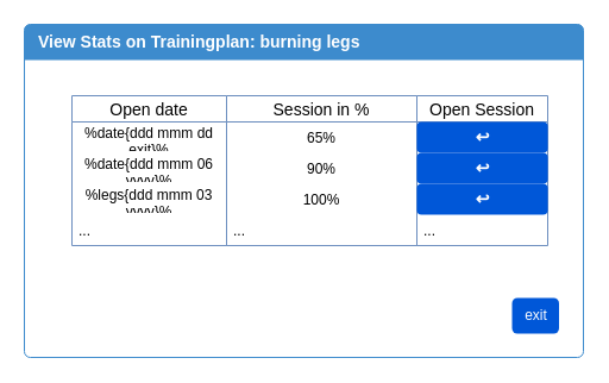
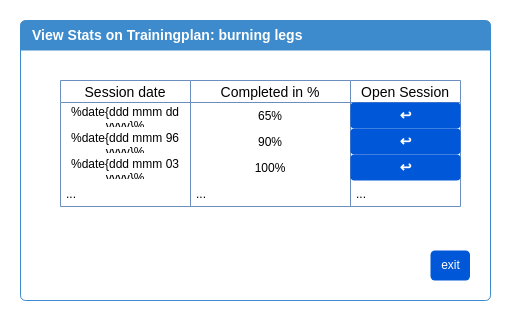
  <mxCell id="0" />
  <mxCell id="1" parent="0" />
  <mxCell id="2" value="" style="html=1;shadow=0;dashed=0;shape=mxgraph.bootstrap.rrect;align=center;rSize=5;strokeColor=#3D8BCD;fillColor=#ffffff;fontColor=#f0f0f0;spacingTop=30;whiteSpace=wrap;" vertex="1" parent="1"><mxGeometry x="20" y="20" width="470" height="280" as="geometry" /></mxCell>
  <mxCell id="3" value="View Stats on Trainingplan: burning legs" style="html=1;shadow=0;dashed=0;shape=mxgraph.bootstrap.topButton;rSize=5;strokeColor=none;fillColor=#3D8BCD;fontColor=#ffffff;fontSize=14;fontStyle=1;align=left;spacingLeft=10;whiteSpace=wrap;resizeWidth=1;" vertex="1" parent="2"><mxGeometry width="470.0" height="30" relative="1" as="geometry" /></mxCell>
  <mxCell id="4" value="exit" style="rounded=1;fillColor=#0057d8;strokeColor=none;html=1;fontColor=#ffffff;align=center;verticalAlign=middle;fontStyle=0;fontSize=12;" vertex="1" parent="2"><mxGeometry x="410" y="230" width="39.5" height="30" as="geometry" /></mxCell>
- <mxCell id="5" value="Open date" style="swimlane;fontStyle=0;childLayout=stackLayout;horizontal=1;startSize=22;horizontalStack=0;resizeParent=1;resizeParentMax=0;resizeLast=0;collapsible=1;marginBottom=0;align=center;fontSize=14;strokeColor=#6C8EBF;" vertex="1" parent="1"><mxGeometry x="60" y="80" width="130" height="126" as="geometry" /></mxCell>
- <mxCell id="6" value="%date{ddd mmm dd exit}%" style="text;html=1;strokeColor=none;fillColor=none;align=center;verticalAlign=middle;whiteSpace=wrap;overflow=hidden;" vertex="1" parent="5"><mxGeometry y="22" width="130" height="26" as="geometry" /></mxCell>
- <mxCell id="7" value="&lt;div&gt;%date{ddd mmm 06 yyyy}%&lt;/div&gt;" style="text;html=1;strokeColor=none;fillColor=none;align=center;verticalAlign=middle;whiteSpace=wrap;overflow=hidden;" vertex="1" parent="5"><mxGeometry y="48" width="130" height="26" as="geometry" /></mxCell>
- <mxCell id="8" value="%legs{ddd mmm 03 yyyy}%" style="text;html=1;strokeColor=none;fillColor=none;align=center;verticalAlign=middle;whiteSpace=wrap;overflow=hidden;" vertex="1" parent="5"><mxGeometry y="74" width="130" height="26" as="geometry" /></mxCell>
+ <mxCell id="5" value="Session date" style="swimlane;fontStyle=0;childLayout=stackLayout;horizontal=1;startSize=22;horizontalStack=0;resizeParent=1;resizeParentMax=0;resizeLast=0;collapsible=1;marginBottom=0;align=center;fontSize=14;strokeColor=#6C8EBF;" vertex="1" parent="1"><mxGeometry x="60" y="80" width="130" height="126" as="geometry" /></mxCell>
+ <mxCell id="6" value="%date{ddd mmm dd yyyy}%" style="text;html=1;strokeColor=none;fillColor=none;align=center;verticalAlign=middle;whiteSpace=wrap;overflow=hidden;" vertex="1" parent="5"><mxGeometry y="22" width="130" height="26" as="geometry" /></mxCell>
+ <mxCell id="7" value="&lt;div&gt;%date{ddd mmm 96 yyyy}%&lt;/div&gt;" style="text;html=1;strokeColor=none;fillColor=none;align=center;verticalAlign=middle;whiteSpace=wrap;overflow=hidden;" vertex="1" parent="5"><mxGeometry y="48" width="130" height="26" as="geometry" /></mxCell>
+ <mxCell id="8" value="%date{ddd mmm 03 yyyy}%" style="text;html=1;strokeColor=none;fillColor=none;align=center;verticalAlign=middle;whiteSpace=wrap;overflow=hidden;" vertex="1" parent="5"><mxGeometry y="74" width="130" height="26" as="geometry" /></mxCell>
  <mxCell id="9" value="..." style="text;strokeColor=none;fillColor=none;spacingLeft=4;spacingRight=4;overflow=hidden;rotatable=0;points=[[0,0.5],[1,0.5]];portConstraint=eastwest;fontSize=12;" vertex="1" parent="5"><mxGeometry y="100" width="130" height="26" as="geometry" /></mxCell>
- <mxCell id="10" value="Session in %" style="swimlane;fontStyle=0;childLayout=stackLayout;horizontal=1;startSize=22;horizontalStack=0;resizeParent=1;resizeParentMax=0;resizeLast=0;collapsible=1;marginBottom=0;align=center;fontSize=14;strokeColor=#6C8EBF;" vertex="1" parent="1"><mxGeometry x="190" y="80" width="160" height="126" as="geometry" /></mxCell>
+ <mxCell id="10" value="Completed in %" style="swimlane;fontStyle=0;childLayout=stackLayout;horizontal=1;startSize=22;horizontalStack=0;resizeParent=1;resizeParentMax=0;resizeLast=0;collapsible=1;marginBottom=0;align=center;fontSize=14;strokeColor=#6C8EBF;" vertex="1" parent="1"><mxGeometry x="190" y="80" width="160" height="126" as="geometry" /></mxCell>
  <mxCell id="11" value="65%" style="text;strokeColor=none;fillColor=none;spacingLeft=4;spacingRight=4;overflow=hidden;rotatable=0;points=[[0,0.5],[1,0.5]];portConstraint=eastwest;fontSize=12;align=center;" vertex="1" parent="10"><mxGeometry y="22" width="160" height="26" as="geometry" /></mxCell>
  <mxCell id="12" value="90%" style="text;strokeColor=none;fillColor=none;spacingLeft=4;spacingRight=4;overflow=hidden;rotatable=0;points=[[0,0.5],[1,0.5]];portConstraint=eastwest;fontSize=12;align=center;" vertex="1" parent="10"><mxGeometry y="48" width="160" height="26" as="geometry" /></mxCell>
  <mxCell id="13" value="100%" style="text;strokeColor=none;fillColor=none;spacingLeft=4;spacingRight=4;overflow=hidden;rotatable=0;points=[[0,0.5],[1,0.5]];portConstraint=eastwest;fontSize=12;align=center;" vertex="1" parent="10"><mxGeometry y="74" width="160" height="26" as="geometry" /></mxCell>
  <mxCell id="14" value="..." style="text;strokeColor=none;fillColor=none;spacingLeft=4;spacingRight=4;overflow=hidden;rotatable=0;points=[[0,0.5],[1,0.5]];portConstraint=eastwest;fontSize=12;" vertex="1" parent="10"><mxGeometry y="100" width="160" height="26" as="geometry" /></mxCell>
  <mxCell id="15" value="Open Session" style="swimlane;fontStyle=0;childLayout=stackLayout;horizontal=1;startSize=22;horizontalStack=0;resizeParent=1;resizeParentMax=0;resizeLast=0;collapsible=1;marginBottom=0;align=center;fontSize=14;strokeColor=#6C8EBF;" vertex="1" parent="1"><mxGeometry x="350" y="80" width="110" height="126" as="geometry" /></mxCell>
  <mxCell id="16" value="&lt;h3&gt;↩&lt;/h3&gt;" style="rounded=1;fillColor=#0057D8;strokeColor=none;html=1;fontColor=#ffffff;align=center;verticalAlign=middle;fontStyle=0;fontSize=12" vertex="1" parent="15"><mxGeometry y="22" width="110" height="26" as="geometry" /></mxCell>
  <mxCell id="17" value="&lt;h3&gt;↩&lt;/h3&gt;" style="rounded=1;fillColor=#0057D8;strokeColor=none;html=1;fontColor=#ffffff;align=center;verticalAlign=middle;fontStyle=0;fontSize=12" vertex="1" parent="15"><mxGeometry y="48" width="110" height="26" as="geometry" /></mxCell>
  <mxCell id="18" value="&lt;h3&gt;↩&lt;/h3&gt;" style="rounded=1;fillColor=#0057D8;strokeColor=none;html=1;fontColor=#ffffff;align=center;verticalAlign=middle;fontStyle=0;fontSize=12" vertex="1" parent="15"><mxGeometry y="74" width="110" height="26" as="geometry" /></mxCell>
  <mxCell id="19" value="..." style="text;strokeColor=none;fillColor=none;spacingLeft=4;spacingRight=4;overflow=hidden;rotatable=0;points=[[0,0.5],[1,0.5]];portConstraint=eastwest;fontSize=12;" vertex="1" parent="15"><mxGeometry y="100" width="110" height="26" as="geometry" /></mxCell>
